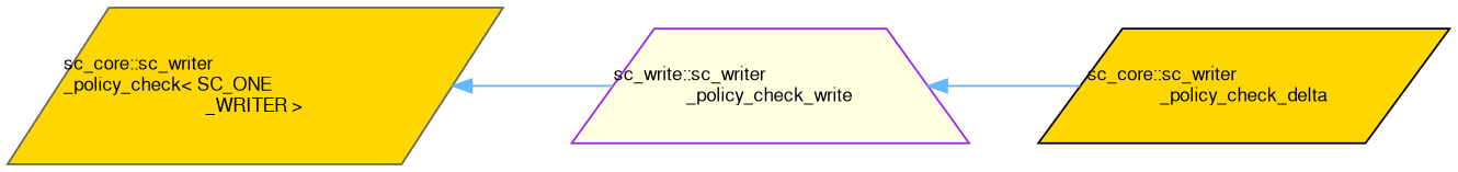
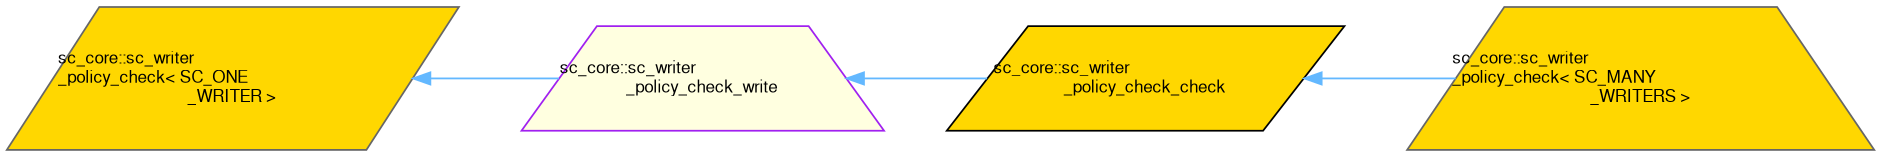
  digraph {
    rankdir=LR
    node [color=gray40 fillcolor=gold fontname=FreeSans fontsize=10 shape=trapezium style=filled]
    edge [color=steelblue1 dir=back fontname=FreeSans fontsize=10 labelfontname=FreeSans labelfontsize=10 style=solid]
-   n1 [color=purple fillcolor=lightyellow fontcolor=black height=0.2 label="sc_write::sc_writer\l_policy_check_write" width=0.4]
-   n2 [color=black height=0.2 label="sc_core::sc_writer\l_policy_check_delta" shape=parallelogram width=0.4]
+   n1 [color=purple fillcolor=lightyellow fontcolor=black height=0.2 label="sc_core::sc_writer\l_policy_check_write" width=0.4]
+   n2 [color=black height=0.2 label="sc_core::sc_writer\l_policy_check_check" shape=parallelogram width=0.4]
    n3 [height=0.2 label="sc_core::sc_writer\l_policy_check\< SC_ONE\l_WRITER \>" shape=parallelogram width=0.4]
+   n4 [height=0.2 label="sc_core::sc_writer\l_policy_check\< SC_MANY\l_WRITERS \>" width=0.4]
    n1 -> n2
+   n2 -> n4
    n3 -> n1
  }
